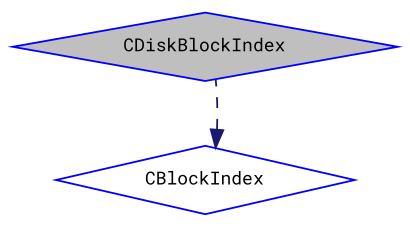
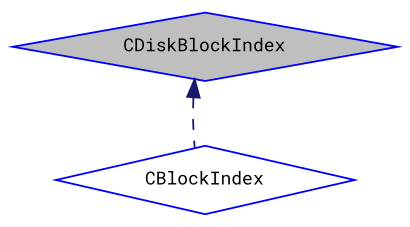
  digraph {
    fontname="Roboto Mono"
    node [color=blue fontname="Roboto Mono" fontsize=10 shape=diamond style=filled]
    n1 [fillcolor=grey75 fontcolor=black height=0.2 label=CDiskBlockIndex width=0.4]
    n2 [fillcolor=white height=0.2 label=CBlockIndex width=0.4]
-   n2 -> n1 [color=midnightblue dir=back fontname="Roboto Mono" fontsize=10 labelfontname=Helvetica labelfontsize=10 style=dashed]
+   n1 -> n2 [color=midnightblue dir=back fontname="Roboto Mono" fontsize=10 labelfontname=Helvetica labelfontsize=10 style=dashed]
  }
